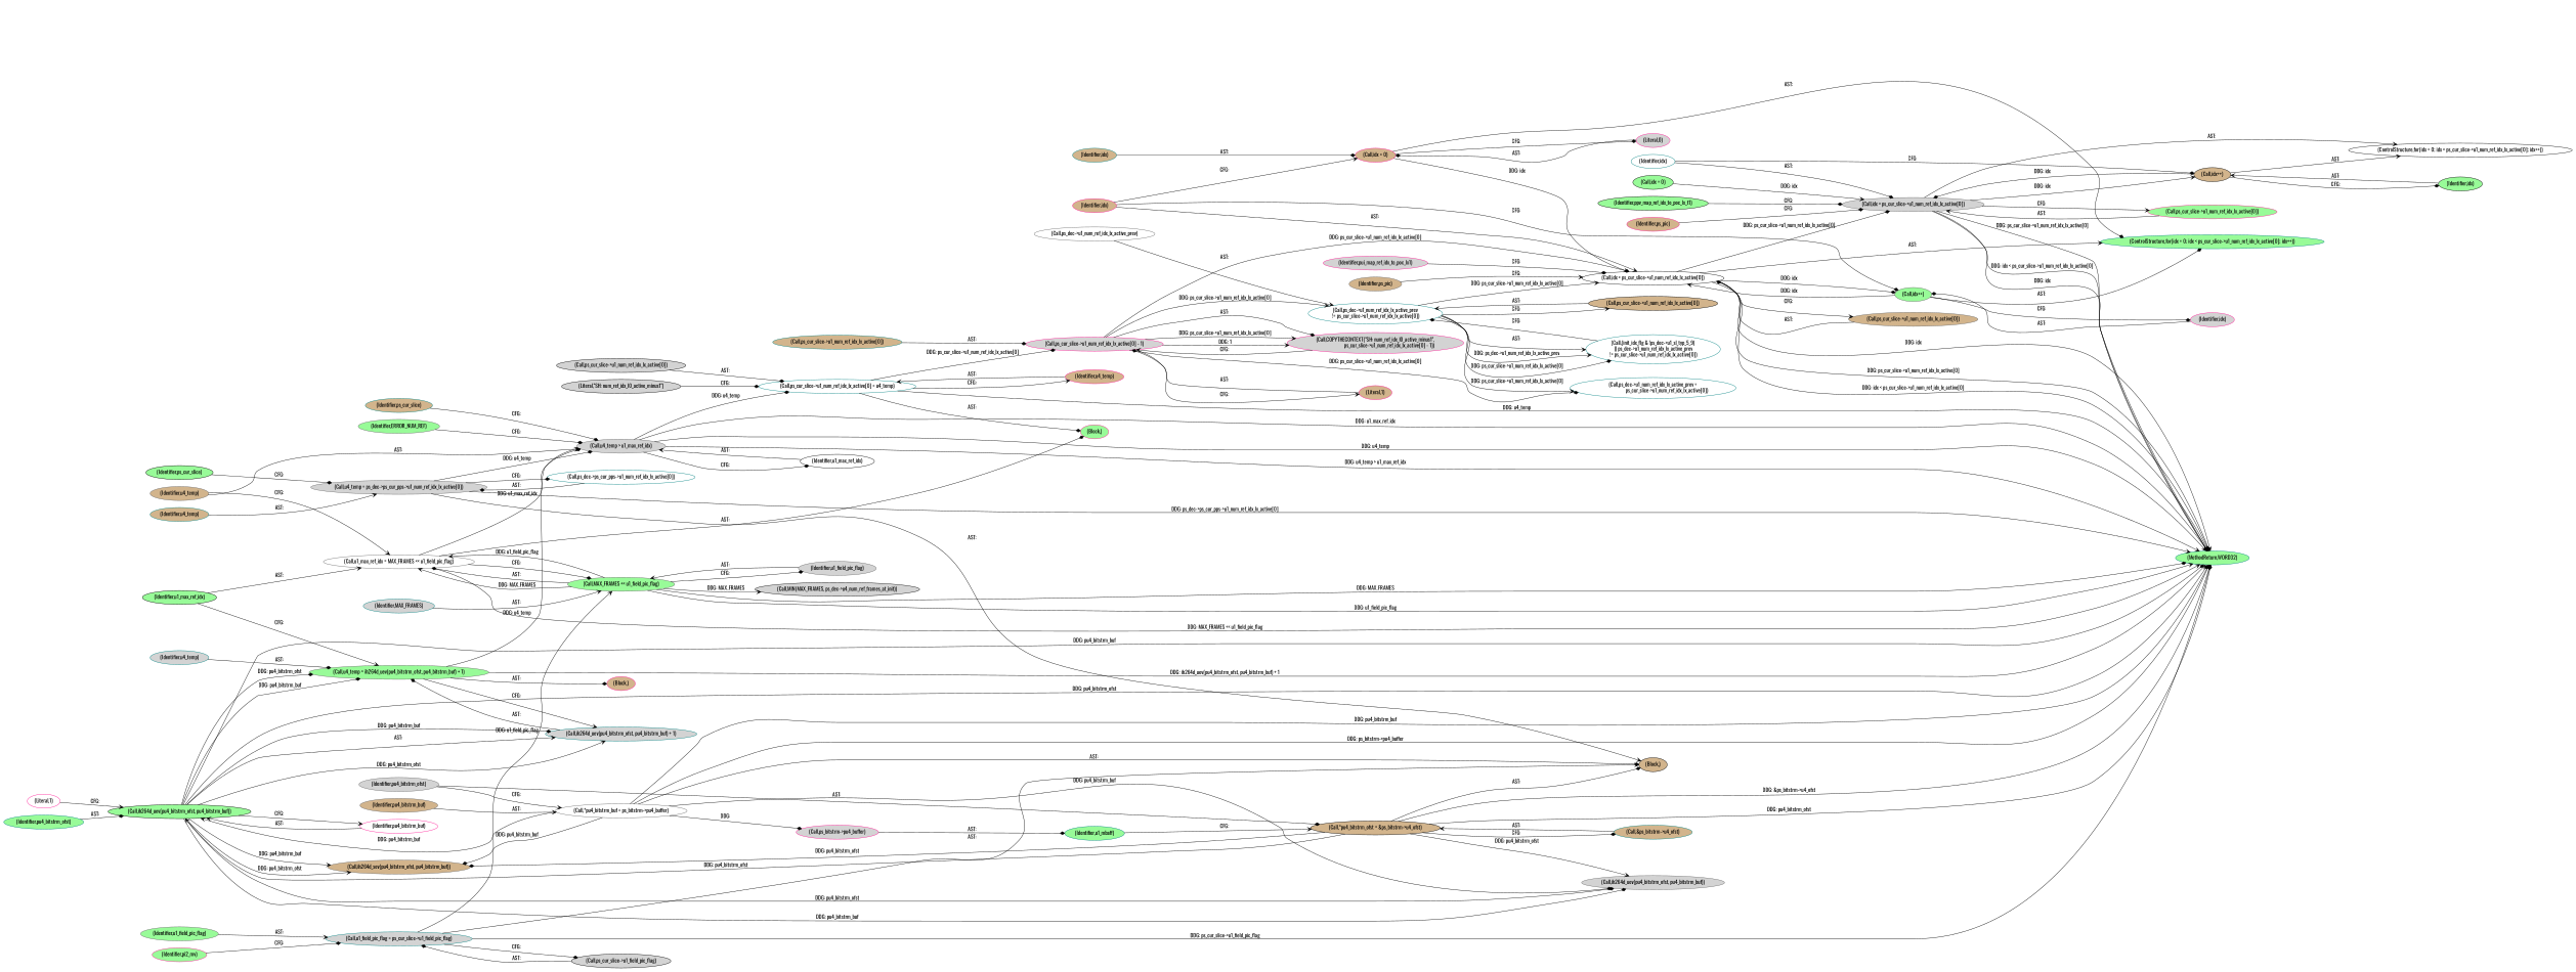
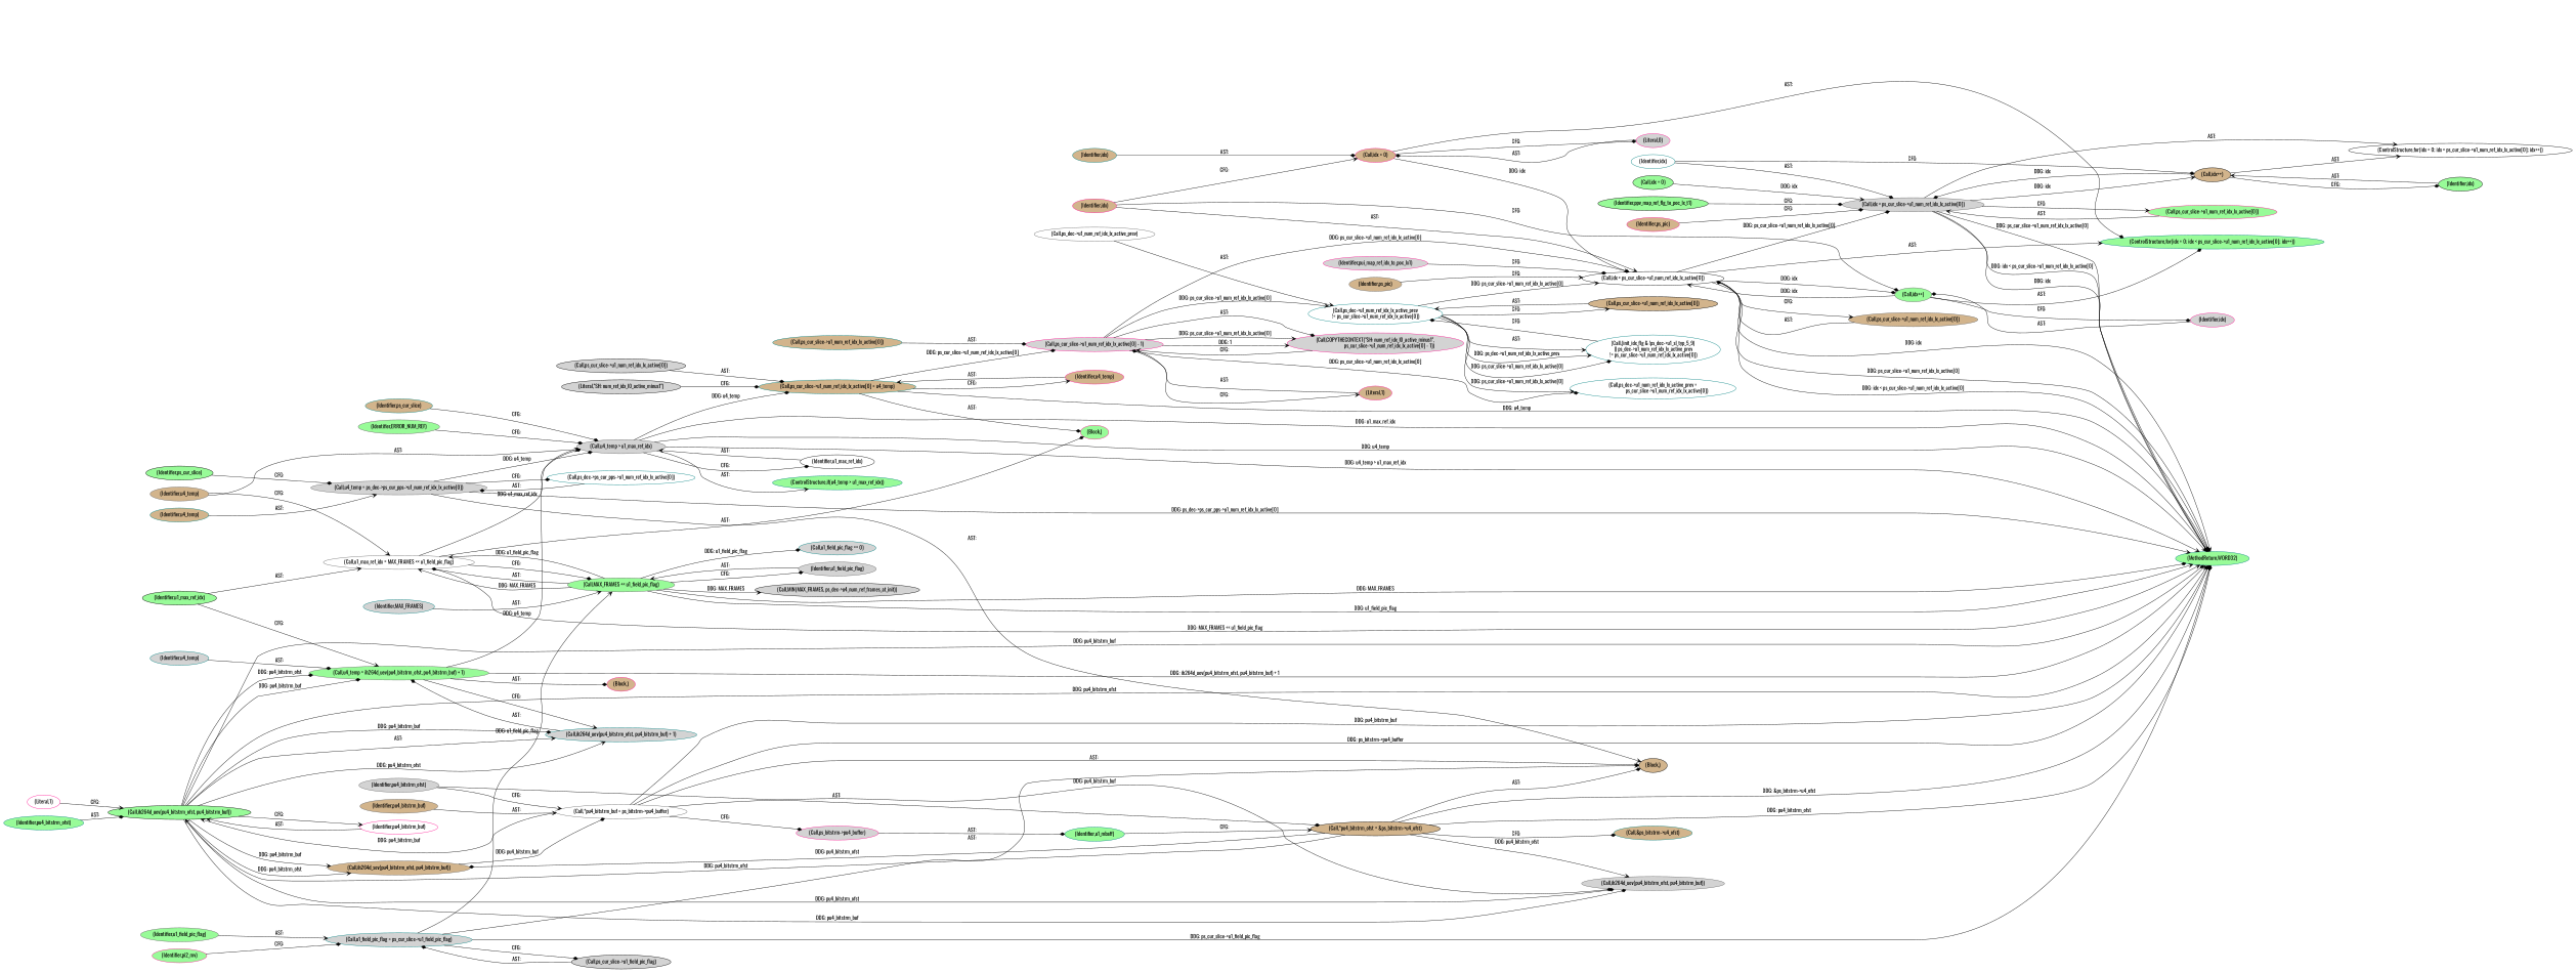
  digraph {
    fontname=Oswald
    rankdir=LR
    node [color=teal fillcolor=lightgrey fontname=Oswald style=filled]
    edge [arrowhead=diamond fontname=Oswald]
    n1 [color=black fillcolor=white label="(Call,idx < ps_cur_slice->u1_num_ref_idx_lx_active[0])"]
    n2 [color=gray40 fillcolor=palegreen label="(Call,idx++)"]
    n3 [color=gray40 label="(Call,idx < ps_cur_slice->u1_num_ref_idx_lx_active[0])"]
    n4 [fillcolor=palegreen label="(MethodReturn,WORD32)"]
    n5 [color=gray40 fillcolor=tan label="(Call,ps_cur_slice->u1_num_ref_idx_lx_active[0])"]
    n6 [fillcolor=palegreen label="(ControlStructure,for(idx = 0; idx < ps_cur_slice->u1_num_ref_idx_lx_active[0]; idx++))"]
    n7 [color=deeppink label="(Identifier,idx)"]
    n8 [color=black fillcolor=tan label="(Call,idx++)"]
    n9 [color=black fillcolor=white label="(ControlStructure,for(idx = 0; idx < ps_cur_slice->u1_num_ref_idx_lx_active[0]; idx++))"]
    n10 [color=deeppink fillcolor=palegreen label="(Call,ps_cur_slice->u1_num_ref_idx_lx_active[0])"]
    n11 [color=deeppink fillcolor=tan label="(Call,idx = 0)"]
    n12 [color=deeppink label="(Literal,0)"]
    n13 [fillcolor=white label="(Call,ps_dec->u1_num_ref_idx_lx_active_prev\n != ps_cur_slice->u1_num_ref_idx_lx_active[0])"]
    n14 [fillcolor=white label="(Call,ps_dec->u1_num_ref_idx_lx_active_prev =\n                        ps_cur_slice->u1_num_ref_idx_lx_active[0])"]
    n15 [fillcolor=white label="(Call,(init_idx_flg & !ps_dec->u1_sl_typ_5_9)\n || ps_dec->u1_num_ref_idx_lx_active_prev\n != ps_cur_slice->u1_num_ref_idx_lx_active[0])"]
    n16 [color=black fillcolor=tan label="(Call,ps_cur_slice->u1_num_ref_idx_lx_active[0])"]
    n17 [color=deeppink label="(Call,ps_cur_slice->u1_num_ref_idx_lx_active[0] - 1)"]
    n18 [color=deeppink fillcolor=tan label="(Literal,1)"]
    n19 [color=deeppink label="(Call,COPYTHECONTEXT(\"SH: num_ref_idx_l0_active_minus1\",\n                        ps_cur_slice->u1_num_ref_idx_lx_active[0] - 1))"]
-   n20 [fillcolor=white label="(Call,ps_cur_slice->u1_num_ref_idx_lx_active[0] = u4_temp)"]
+   n20 [fillcolor=tan label="(Call,ps_cur_slice->u1_num_ref_idx_lx_active[0] = u4_temp)"]
    n21 [color=deeppink fillcolor=palegreen label="(Block,)"]
    n22 [color=deeppink fillcolor=tan label="(Identifier,u4_temp)"]
    n23 [color=gray40 label="(Call,u4_temp > u1_max_ref_idx)"]
+   n24 [fillcolor=palegreen label="(ControlStructure,if(u4_temp > u1_max_ref_idx))"]
    n25 [color=black fillcolor=white label="(Identifier,u1_max_ref_idx)"]
    n26 [color=gray40 fillcolor=palegreen label="(Call,u4_temp = ih264d_uev(pu4_bitstrm_ofst, pu4_bitstrm_buf) + 1)"]
    n27 [color=deeppink fillcolor=tan label="(Block,)"]
    n28 [label="(Call,ih264d_uev(pu4_bitstrm_ofst, pu4_bitstrm_buf) + 1)"]
    n29 [color=black fillcolor=palegreen label="(Call,ih264d_uev(pu4_bitstrm_ofst, pu4_bitstrm_buf))"]
    n30 [color=deeppink fillcolor=white label="(Identifier,pu4_bitstrm_buf)"]
    n31 [color=gray40 label="(Call,ih264d_uev(pu4_bitstrm_ofst, pu4_bitstrm_buf))"]
    n32 [color=gray40 fillcolor=tan label="(Call,ih264d_sev(pu4_bitstrm_ofst, pu4_bitstrm_buf))"]
    n33 [color=black fillcolor=tan label="(Call,*pu4_bitstrm_ofst = &ps_bitstrm->u4_ofst)"]
    n34 [fillcolor=tan label="(Call,&ps_bitstrm->u4_ofst)"]
    n35 [color=black fillcolor=tan label="(Block,)"]
    n36 [color=gray40 fillcolor=white label="(Call,*pu4_bitstrm_buf = ps_bitstrm->pu4_buffer)"]
    n37 [color=deeppink label="(Call,ps_bitstrm->pu4_buffer)"]
    n38 [fillcolor=palegreen label="(Identifier,u1_mbaff)"]
    n39 [color=gray40 label="(Call,u4_temp = ps_dec->ps_cur_pps->u1_num_ref_idx_lx_active[0])"]
    n40 [fillcolor=white label="(Call,ps_dec->ps_cur_pps->u1_num_ref_idx_lx_active[0])"]
    n41 [color=gray40 fillcolor=white label="(Call,u1_max_ref_idx = MAX_FRAMES << u1_field_pic_flag)"]
    n42 [color=gray40 fillcolor=palegreen label="(Call,MAX_FRAMES << u1_field_pic_flag)"]
+   n43 [label="(Call,u1_field_pic_flag == 0)"]
    n44 [color=gray40 label="(Identifier,u1_field_pic_flag)"]
    n45 [color=black label="(Call,MIN(MAX_FRAMES, ps_dec->u4_num_ref_frames_at_init))"]
    n46 [label="(Call,u1_field_pic_flag = ps_cur_slice->u1_field_pic_flag)"]
    n47 [color=black label="(Call,ps_cur_slice->u1_field_pic_flag)"]
    n48 [color=black fillcolor=palegreen label="(Identifier,idx)"]
    n49 [color=black fillcolor=palegreen label="(Identifier,u1_max_ref_idx)"]
    n50 [color=gray40 fillcolor=tan label="(Identifier,u4_temp)"]
    n51 [fillcolor=tan label="(Identifier,u4_temp)"]
    n52 [color=gray40 fillcolor=palegreen label="(Identifier,u1_field_pic_flag)"]
    n53 [color=gray40 fillcolor=tan label="(Identifier,pu4_bitstrm_buf)"]
    n54 [color=black label="(Call,ps_cur_slice->u1_num_ref_idx_lx_active[0])"]
    n55 [color=gray40 label="(Identifier,pu4_bitstrm_ofst)"]
    n56 [color=deeppink fillcolor=white label="(Literal,1)"]
    n57 [color=gray40 fillcolor=white label="(Call,ps_dec->u1_num_ref_idx_lx_active_prev)"]
    n58 [color=deeppink fillcolor=tan label="(Identifier,idx)"]
    n59 [fillcolor=palegreen label="(Identifier,pu4_bitstrm_ofst)"]
    n60 [fillcolor=tan label="(Identifier,idx)"]
    n61 [color=deeppink fillcolor=palegreen label="(Identifier,pi2_mv)"]
    n62 [fillcolor=tan label="(Identifier,ps_cur_slice)"]
    n63 [fillcolor=white label="(Identifier,idx)"]
    n64 [label="(Identifier,MAX_FRAMES)"]
    n65 [color=gray40 fillcolor=palegreen label="(Identifier,ERROR_NUM_REF)"]
    n66 [fillcolor=tan label="(Call,ps_cur_slice->u1_num_ref_idx_lx_active[0])"]
    n67 [color=deeppink label="(Identifier,pui_map_ref_idx_to_poc_lx1)"]
    n68 [color=deeppink fillcolor=tan label="(Identifier,ps_pic)"]
    n69 [color=black fillcolor=palegreen label="(Call,idx = 0)"]
    n70 [color=black label="(Literal,\"SH: num_ref_idx_l0_active_minus1\")"]
    n71 [color=gray40 fillcolor=tan label="(Identifier,ps_pic)"]
    n72 [label="(Identifier,u4_temp)"]
-   n73 [color=black fillcolor=palegreen label="(Identifier,ppv_map_ref_idx_to_poc_lx_t1)"]
+   n73 [color=black fillcolor=palegreen label="(Identifier,ppv_map_ref_flg_to_poc_lx_t1)"]
    n74 [color=black fillcolor=palegreen label="(Identifier,ps_cur_slice)"]
    n1 -> n2 [label="DDG: idx"]
    n1 -> n3 [label="DDG: ps_cur_slice->u1_num_ref_idx_lx_active[0]"]
    n1 -> n4 [label="DDG: idx < ps_cur_slice->u1_num_ref_idx_lx_active[0]"]
    n1 -> n4 [arrowhead=vee label="DDG: idx"]
    n1 -> n4 [label="DDG: ps_cur_slice->u1_num_ref_idx_lx_active[0]"]
    n1 -> n5 [arrowhead=vee label="CFG: "]
    n1 -> n6 [arrowhead=vee label="AST: "]
    n2 -> n1 [arrowhead=vee label="DDG: idx"]
    n2 -> n6 [label="AST: "]
    n2 -> n7 [label="CFG: "]
    n3 -> n4 [arrowhead=vee label="DDG: ps_cur_slice->u1_num_ref_idx_lx_active[0]"]
    n3 -> n4 [arrowhead=vee label="DDG: idx < ps_cur_slice->u1_num_ref_idx_lx_active[0]"]
    n3 -> n4 [arrowhead=vee label="DDG: idx"]
    n3 -> n8 [arrowhead=vee label="DDG: idx"]
    n3 -> n9 [arrowhead=vee label="AST: "]
    n3 -> n10 [arrowhead=vee label="CFG: "]
    n5 -> n1 [label="AST: "]
    n7 -> n2 [label="AST: "]
    n8 -> n3 [label="DDG: idx"]
    n8 -> n9 [arrowhead=vee label="AST: "]
    n8 -> n48 [label="CFG: "]
    n10 -> n3 [arrowhead=vee label="AST: "]
    n11 -> n1 [arrowhead=vee label="DDG: idx"]
    n11 -> n6 [label="AST: "]
    n11 -> n12 [label="CFG: "]
    n12 -> n11 [label="AST: "]
    n13 -> n1 [arrowhead=vee label="DDG: ps_cur_slice->u1_num_ref_idx_lx_active[0]"]
    n13 -> n14 [arrowhead=vee label="DDG: ps_cur_slice->u1_num_ref_idx_lx_active[0]"]
    n13 -> n15 [arrowhead=vee label="AST: "]
    n13 -> n15 [arrowhead=vee label="DDG: ps_dec->u1_num_ref_idx_lx_active_prev"]
    n13 -> n15 [label="DDG: ps_cur_slice->u1_num_ref_idx_lx_active[0]"]
    n13 -> n16 [arrowhead=vee label="CFG: "]
    n15 -> n13 [label="CFG: "]
    n16 -> n13 [arrowhead=vee label="AST: "]
    n17 -> n1 [label="DDG: ps_cur_slice->u1_num_ref_idx_lx_active[0]"]
    n17 -> n13 [arrowhead=vee label="DDG: ps_cur_slice->u1_num_ref_idx_lx_active[0]"]
    n17 -> n14 [label="DDG: ps_cur_slice->u1_num_ref_idx_lx_active[0]"]
    n17 -> n18 [arrowhead=vee label="CFG: "]
    n17 -> n19 [label="AST: "]
    n17 -> n19 [arrowhead=vee label="DDG: ps_cur_slice->u1_num_ref_idx_lx_active[0]"]
    n17 -> n19 [arrowhead=vee label="DDG: 1"]
    n18 -> n17 [label="AST: "]
    n19 -> n17 [arrowhead=vee label="CFG: "]
    n20 -> n4 [label="DDG: u4_temp"]
    n20 -> n17 [label="DDG: ps_cur_slice->u1_num_ref_idx_lx_active[0]"]
    n20 -> n21 [label="AST: "]
    n20 -> n22 [arrowhead=vee label="CFG: "]
    n22 -> n20 [arrowhead=vee label="AST: "]
    n23 -> n4 [label="DDG: u1_max_ref_idx"]
    n23 -> n4 [arrowhead=vee label="DDG: u4_temp"]
    n23 -> n4 [arrowhead=vee label="DDG: u4_temp > u1_max_ref_idx"]
    n23 -> n20 [label="DDG: u4_temp"]
+   n23 -> n24 [arrowhead=vee label="AST: "]
    n23 -> n25 [label="CFG: "]
    n25 -> n23 [arrowhead=vee label="AST: "]
    n26 -> n4 [arrowhead=vee label="DDG: ih264d_uev(pu4_bitstrm_ofst, pu4_bitstrm_buf) + 1"]
    n26 -> n23 [arrowhead=vee label="DDG: u4_temp"]
    n26 -> n27 [label="AST: "]
    n26 -> n28 [arrowhead=vee label="CFG: "]
    n28 -> n26 [label="AST: "]
    n29 -> n4 [label="DDG: pu4_bitstrm_buf"]
    n29 -> n4 [label="DDG: pu4_bitstrm_ofst"]
    n29 -> n26 [label="DDG: pu4_bitstrm_ofst"]
    n29 -> n26 [label="DDG: pu4_bitstrm_buf"]
    n29 -> n28 [arrowhead=vee label="AST: "]
    n29 -> n28 [arrowhead=vee label="DDG: pu4_bitstrm_ofst"]
    n29 -> n28 [label="DDG: pu4_bitstrm_buf"]
    n29 -> n30 [arrowhead=vee label="CFG: "]
    n29 -> n31 [label="DDG: pu4_bitstrm_ofst"]
    n29 -> n31 [label="DDG: pu4_bitstrm_buf"]
    n29 -> n32 [arrowhead=vee label="DDG: pu4_bitstrm_ofst"]
    n29 -> n32 [arrowhead=vee label="DDG: pu4_bitstrm_buf"]
    n30 -> n29 [arrowhead=vee label="AST: "]
    n33 -> n4 [label="DDG: &ps_bitstrm->u4_ofst"]
    n33 -> n4 [label="DDG: pu4_bitstrm_ofst"]
    n33 -> n29 [arrowhead=vee label="DDG: pu4_bitstrm_ofst"]
    n33 -> n31 [arrowhead=vee label="DDG: pu4_bitstrm_ofst"]
    n33 -> n32 [label="DDG: pu4_bitstrm_ofst"]
    n33 -> n34 [label="CFG: "]
    n33 -> n35 [label="AST: "]
-   n34 -> n33 [arrowhead=vee label="AST: "]
    n36 -> n4 [label="DDG: pu4_bitstrm_buf"]
    n36 -> n4 [arrowhead=vee label="DDG: ps_bitstrm->pu4_buffer"]
    n36 -> n29 [arrowhead=vee label="DDG: pu4_bitstrm_buf"]
    n36 -> n31 [label="DDG: pu4_bitstrm_buf"]
-   n36 -> n32 [label="DDG: pu4_bitstrm_buf"]
+   n32 -> n36 [label="DDG: pu4_bitstrm_buf"]
    n36 -> n35 [label="AST: "]
-   n36 -> n37 [label="DDG: "]
+   n36 -> n37 [label="CFG: "]
    n37 -> n38 [label="AST: "]
    n38 -> n33 [arrowhead=vee label="CFG: "]
    n39 -> n4 [arrowhead=vee label="DDG: ps_dec->ps_cur_pps->u1_num_ref_idx_lx_active[0]"]
    n39 -> n23 [label="DDG: u4_temp"]
    n39 -> n35 [arrowhead=vee label="AST: "]
    n39 -> n40 [label="CFG: "]
    n40 -> n39 [label="AST: "]
    n41 -> n4 [arrowhead=vee label="DDG: MAX_FRAMES << u1_field_pic_flag"]
    n41 -> n21 [label="AST: "]
    n41 -> n23 [label="DDG: u1_max_ref_idx"]
    n41 -> n42 [label="CFG: "]
    n42 -> n4 [label="DDG: MAX_FRAMES"]
    n42 -> n4 [arrowhead=vee label="DDG: u1_field_pic_flag"]
    n42 -> n41 [label="AST: "]
    n42 -> n41 [arrowhead=vee label="DDG: MAX_FRAMES"]
    n42 -> n41 [arrowhead=vee label="DDG: u1_field_pic_flag"]
+   n42 -> n43 [label="DDG: u1_field_pic_flag"]
    n42 -> n44 [label="CFG: "]
    n42 -> n45 [arrowhead=vee label="DDG: MAX_FRAMES"]
    n44 -> n42 [arrowhead=vee label="AST: "]
    n46 -> n4 [label="DDG: ps_cur_slice->u1_field_pic_flag"]
    n46 -> n35 [arrowhead=vee label="AST: "]
    n46 -> n42 [arrowhead=vee label="DDG: u1_field_pic_flag"]
    n46 -> n47 [label="CFG: "]
    n47 -> n46 [label="AST: "]
    n48 -> n8 [arrowhead=vee label="AST: "]
    n49 -> n26 [arrowhead=vee label="CFG: "]
    n49 -> n41 [arrowhead=vee label="AST: "]
    n50 -> n23 [arrowhead=vee label="AST: "]
    n50 -> n41 [arrowhead=vee label="CFG: "]
    n51 -> n39 [arrowhead=vee label="AST: "]
    n52 -> n46 [arrowhead=vee label="AST: "]
    n53 -> n36 [arrowhead=vee label="AST: "]
    n54 -> n20 [label="AST: "]
    n55 -> n33 [label="AST: "]
    n55 -> n36 [arrowhead=vee label="CFG: "]
    n56 -> n29 [arrowhead=vee label="CFG: "]
    n57 -> n13 [arrowhead=vee label="AST: "]
    n58 -> n1 [arrowhead=vee label="AST: "]
    n58 -> n2 [label="CFG: "]
    n58 -> n11 [arrowhead=vee label="CFG: "]
    n59 -> n29 [label="AST: "]
    n60 -> n11 [label="AST: "]
    n61 -> n46 [label="CFG: "]
    n62 -> n23 [label="CFG: "]
    n63 -> n3 [label="AST: "]
    n63 -> n8 [label="CFG: "]
    n64 -> n42 [arrowhead=vee label="AST: "]
    n65 -> n23 [label="CFG: "]
    n66 -> n17 [label="AST: "]
    n67 -> n1 [label="CFG: "]
    n68 -> n3 [label="CFG: "]
    n69 -> n3 [arrowhead=vee label="DDG: idx"]
    n70 -> n20 [label="CFG: "]
    n71 -> n1 [arrowhead=vee label="CFG: "]
    n72 -> n26 [label="AST: "]
    n73 -> n3 [label="CFG: "]
    n74 -> n39 [label="CFG: "]
  }
